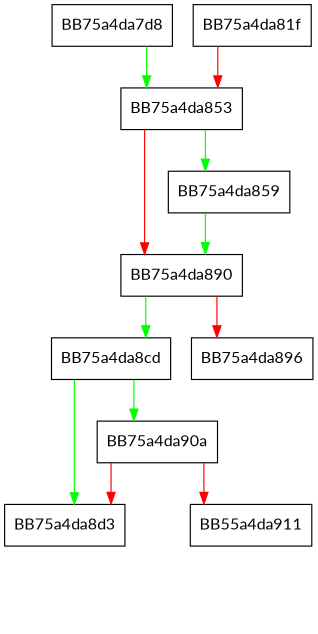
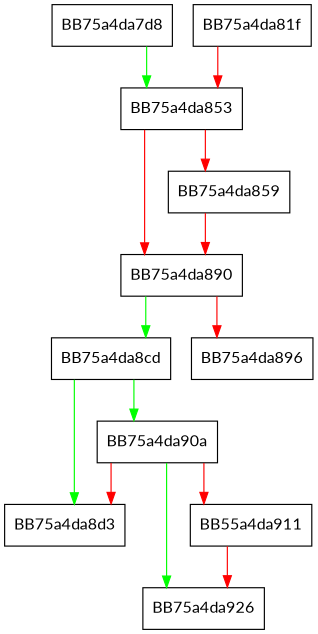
  digraph {
    fontname=Lato
    splines=ortho
    node [fontname=Lato shape=box]
    edge [color=red fontname=Lato]
    BB75a4da7d8
    BB75a4da853
    BB75a4da890
    BB75a4da859
    BB75a4da81f
    BB75a4da8cd
    BB75a4da896
    BB75a4da90a
    BB75a4da8d3
+   BB75a4da926
    n11 [label=BB55a4da911]
    BB75a4da7d8 -> BB75a4da853 [color=green]
    BB75a4da853 -> BB75a4da890
-   BB75a4da853 -> BB75a4da859 [color=green]
+   BB75a4da853 -> BB75a4da859
    BB75a4da890 -> BB75a4da8cd [color=green]
    BB75a4da890 -> BB75a4da896
-   BB75a4da859 -> BB75a4da890 [color=green]
+   BB75a4da859 -> BB75a4da890
    BB75a4da81f -> BB75a4da853
    BB75a4da8cd -> BB75a4da90a [color=green]
    BB75a4da8cd -> BB75a4da8d3 [color=green]
    BB75a4da90a -> BB75a4da8d3
+   BB75a4da90a -> BB75a4da926 [color=green]
    BB75a4da90a -> n11
+   n11 -> BB75a4da926
  }
